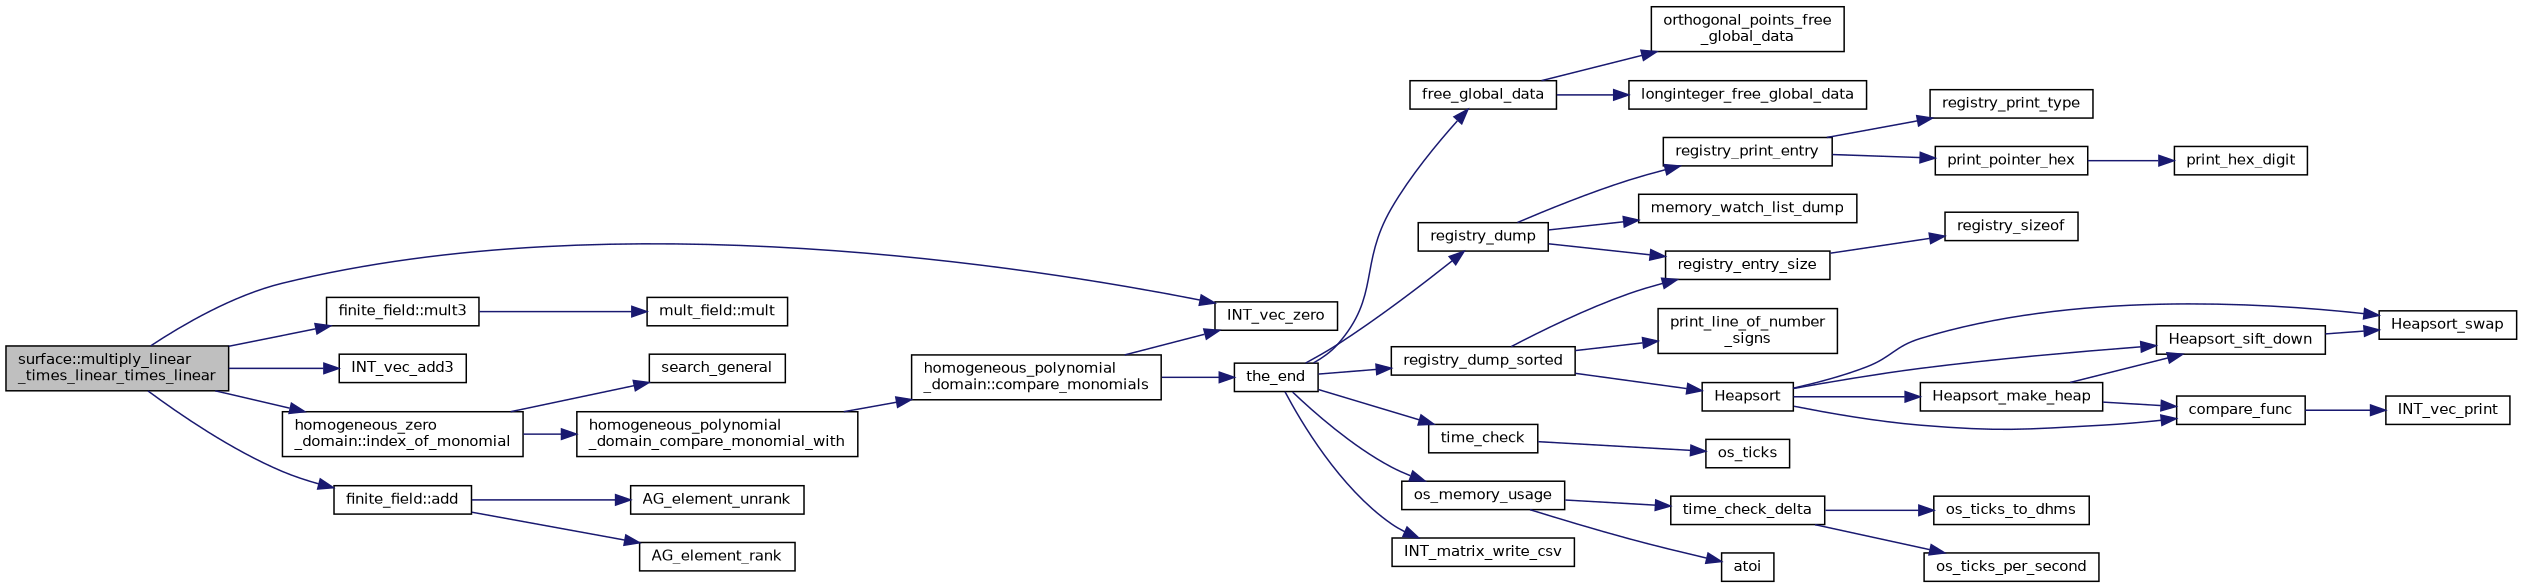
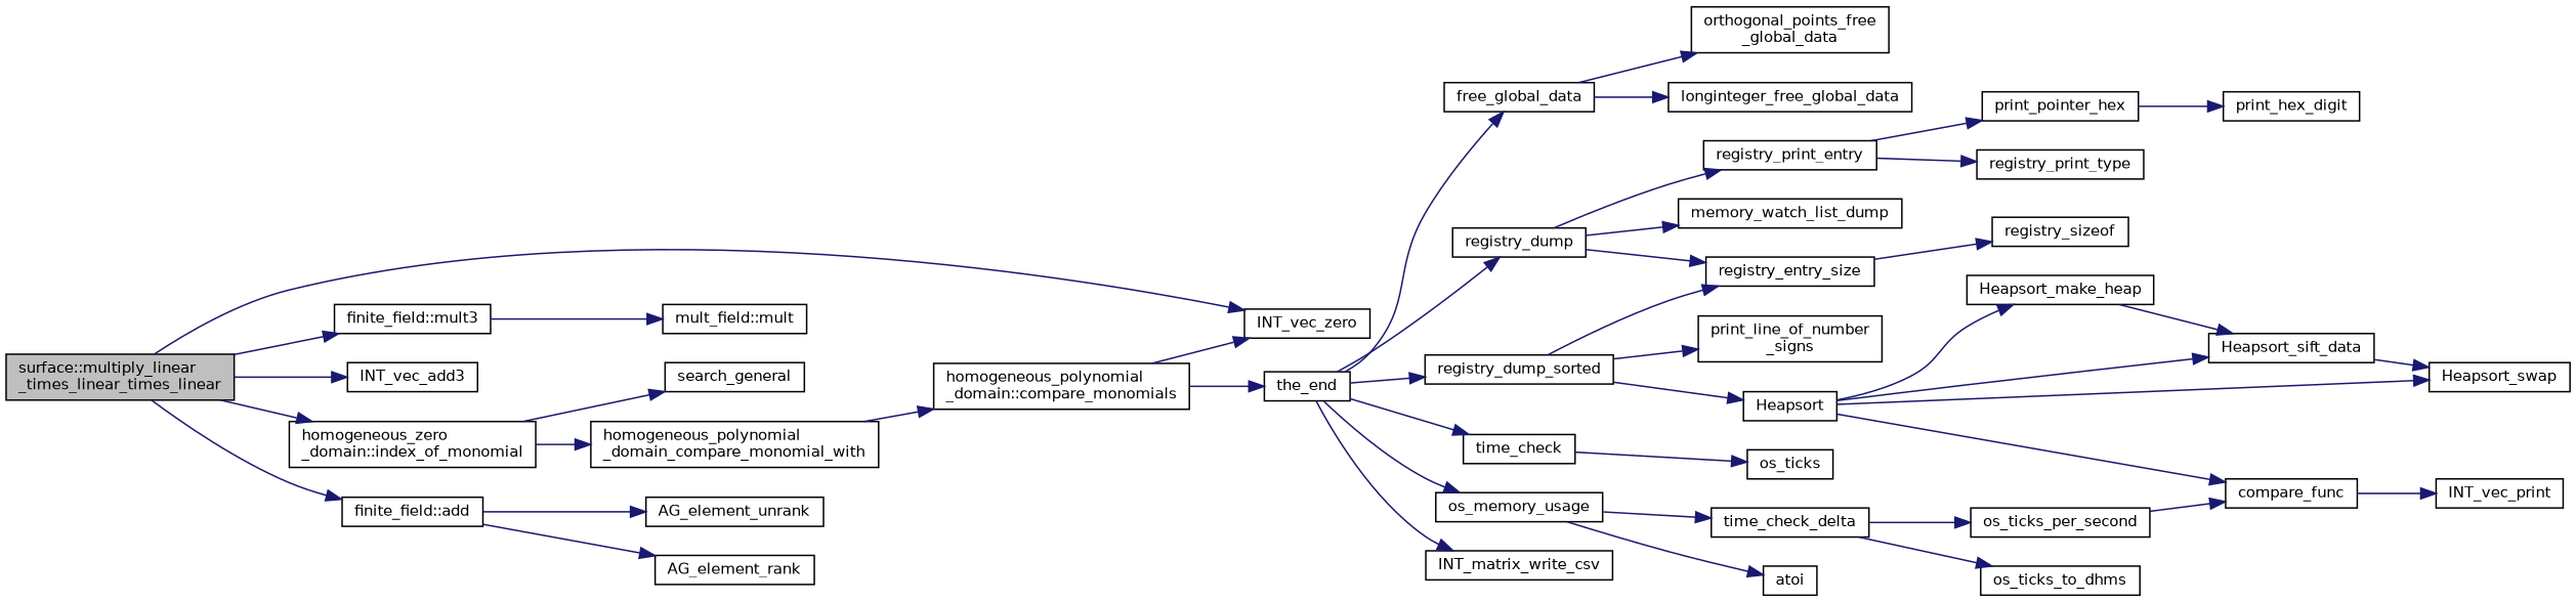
  digraph {
    rankdir=LR
    node [color=black fillcolor=white fontname=Helvetica fontsize=10 shape=record style=filled]
    edge [color=midnightblue fontname=Helvetica fontsize=10 labelfontname=Helvetica labelfontsize=10 style=solid]
    n1 [fillcolor=grey75 fontcolor=black height=0.2 label="surface::multiply_linear\l_times_linear_times_linear" width=0.4]
    n2 [height=0.2 label=INT_vec_zero width=0.4]
    n3 [height=0.2 label="finite_field::mult3" width=0.4]
    n4 [height=0.2 label=INT_vec_add3 width=0.4]
    n5 [height=0.2 label="homogeneous_zero\l_domain::index_of_monomial" width=0.4]
    n6 [height=0.2 label="finite_field::add" width=0.4]
    n7 [height=0.2 label="mult_field::mult" width=0.4]
    n8 [height=0.2 label=search_general width=0.4]
    n9 [height=0.2 label="homogeneous_polynomial\l_domain_compare_monomial_with" width=0.4]
    n10 [height=0.2 label=AG_element_unrank width=0.4]
    n11 [height=0.2 label=AG_element_rank width=0.4]
    n12 [height=0.2 label="homogeneous_polynomial\l_domain::compare_monomials" width=0.4]
    n13 [height=0.2 label=the_end width=0.4]
    n14 [height=0.2 label=free_global_data width=0.4]
    n15 [height=0.2 label=registry_dump width=0.4]
    n16 [height=0.2 label=registry_dump_sorted width=0.4]
    n17 [height=0.2 label=time_check width=0.4]
    n18 [height=0.2 label=os_memory_usage width=0.4]
    n19 [height=0.2 label=INT_matrix_write_csv width=0.4]
    n20 [height=0.2 label="orthogonal_points_free\l_global_data" width=0.4]
    n21 [height=0.2 label=longinteger_free_global_data width=0.4]
    n22 [height=0.2 label=registry_print_entry width=0.4]
    n23 [height=0.2 label=registry_entry_size width=0.4]
    n24 [height=0.2 label=memory_watch_list_dump width=0.4]
    n25 [height=0.2 label="print_line_of_number\l_signs" width=0.4]
    n26 [height=0.2 label=Heapsort width=0.4]
    n27 [height=0.2 label=os_ticks width=0.4]
    n28 [height=0.2 label=time_check_delta width=0.4]
    n29 [height=0.2 label=atoi width=0.4]
    n30 [height=0.2 label=print_pointer_hex width=0.4]
    n31 [height=0.2 label=registry_print_type width=0.4]
    n32 [height=0.2 label=registry_sizeof width=0.4]
    n33 [height=0.2 label=print_hex_digit width=0.4]
    n34 [height=0.2 label=Heapsort_make_heap width=0.4]
-   n35 [height=0.2 label=Heapsort_sift_down width=0.4]
+   n35 [height=0.2 label=Heapsort_sift_data width=0.4]
    n36 [height=0.2 label=Heapsort_swap width=0.4]
    n37 [height=0.2 label=compare_func width=0.4]
    n38 [height=0.2 label=INT_vec_print width=0.4]
    n39 [height=0.2 label=os_ticks_per_second width=0.4]
    n40 [height=0.2 label=os_ticks_to_dhms width=0.4]
    n1 -> n2
    n1 -> n3
    n1 -> n4
    n1 -> n5
    n1 -> n6
    n3 -> n7
    n5 -> n8
    n5 -> n9
    n6 -> n10
    n6 -> n11
    n9 -> n12
    n12 -> n2
    n12 -> n13
    n13 -> n14
    n13 -> n15
    n13 -> n16
    n13 -> n17
    n13 -> n18
    n13 -> n19
    n14 -> n20
    n14 -> n21
    n15 -> n22
    n15 -> n23
    n15 -> n24
    n16 -> n23
    n16 -> n25
    n16 -> n26
    n17 -> n27
    n18 -> n28
    n18 -> n29
    n22 -> n30
    n22 -> n31
    n23 -> n32
    n26 -> n34
    n26 -> n35
    n26 -> n36
    n26 -> n37
    n28 -> n39
    n28 -> n40
    n30 -> n33
    n34 -> n35
-   n34 -> n37
+   n39 -> n37
    n35 -> n36
    n37 -> n38
  }
